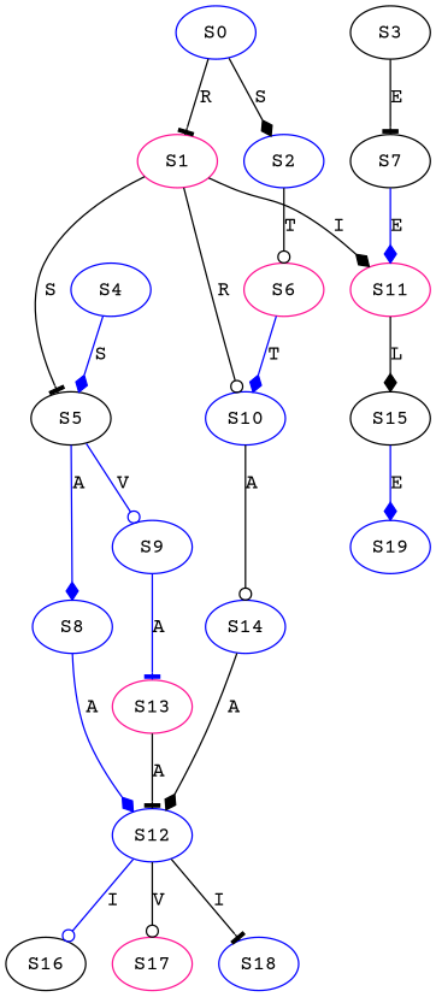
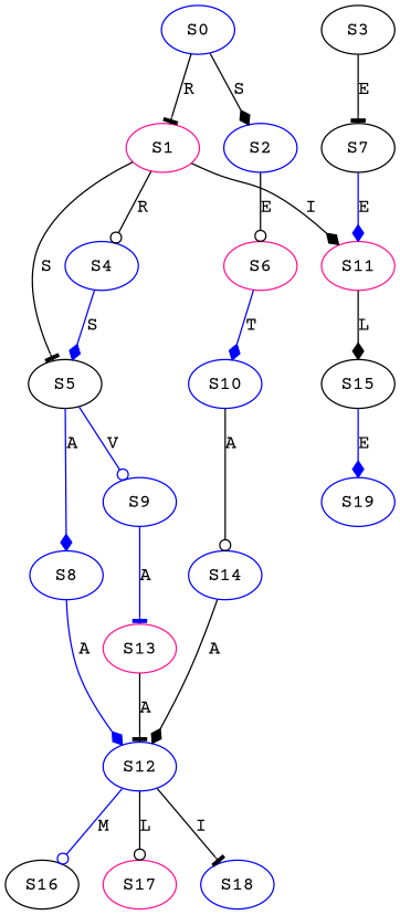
  strict digraph {
    fontname="Courier Prime"
    node [color=blue fontname="Courier Prime"]
    edge [arrowhead=diamond color=black fontname="Courier Prime"]
    S1 [color=deeppink]
    S0
    S2
    S4
    S5 [color=black]
    S11 [color=deeppink]
    S6 [color=deeppink]
    S3 [color=black]
    S7 [color=black]
    S8
    S9
    S10
    S12
    S13 [color=deeppink]
    S14
    S15 [color=black]
    S16 [color=black]
    S17 [color=deeppink]
    S18
    S19
-   S1 -> S10 [arrowhead=odot label=R]
+   S1 -> S4 [arrowhead=odot label=R]
    S1 -> S5 [arrowhead=tee label=S]
    S1 -> S11 [label=I]
    S0 -> S1 [arrowhead=tee label=R]
    S0 -> S2 [label=S]
-   S2 -> S6 [arrowhead=odot label=T]
+   S2 -> S6 [arrowhead=odot label=E]
    S4 -> S5 [color=blue label=S]
    S5 -> S8 [color=blue label=A]
    S5 -> S9 [arrowhead=odot color=blue label=V]
    S11 -> S15 [label=L]
    S6 -> S10 [color=blue label=T]
    S3 -> S7 [arrowhead=tee label=E]
    S7 -> S11 [color=blue label=E]
    S8 -> S12 [color=blue label=A]
    S9 -> S13 [arrowhead=tee color=blue label=A]
    S10 -> S14 [arrowhead=odot label=A]
-   S12 -> S16 [arrowhead=odot color=blue label=I]
-   S12 -> S17 [arrowhead=odot label=V]
+   S12 -> S16 [arrowhead=odot color=blue label=M]
+   S12 -> S17 [arrowhead=odot label=L]
    S12 -> S18 [arrowhead=tee label=I]
    S13 -> S12 [arrowhead=tee label=A]
    S14 -> S12 [label=A]
    S15 -> S19 [color=blue label=E]
  }
